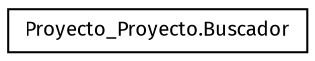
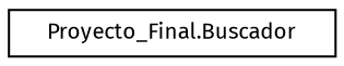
  digraph {
    rankdir=TB
    fontname="Fira Sans"
-   n1 [color=black fillcolor=white fontname="Fira Sans" fontsize=10 height=0.2 label="Proyecto_Proyecto.Buscador" shape=record style=filled width=0.4]
+   n1 [color=black fillcolor=white fontname="Fira Sans" fontsize=10 height=0.2 label="Proyecto_Final.Buscador" shape=record style=filled width=0.4]
  }
